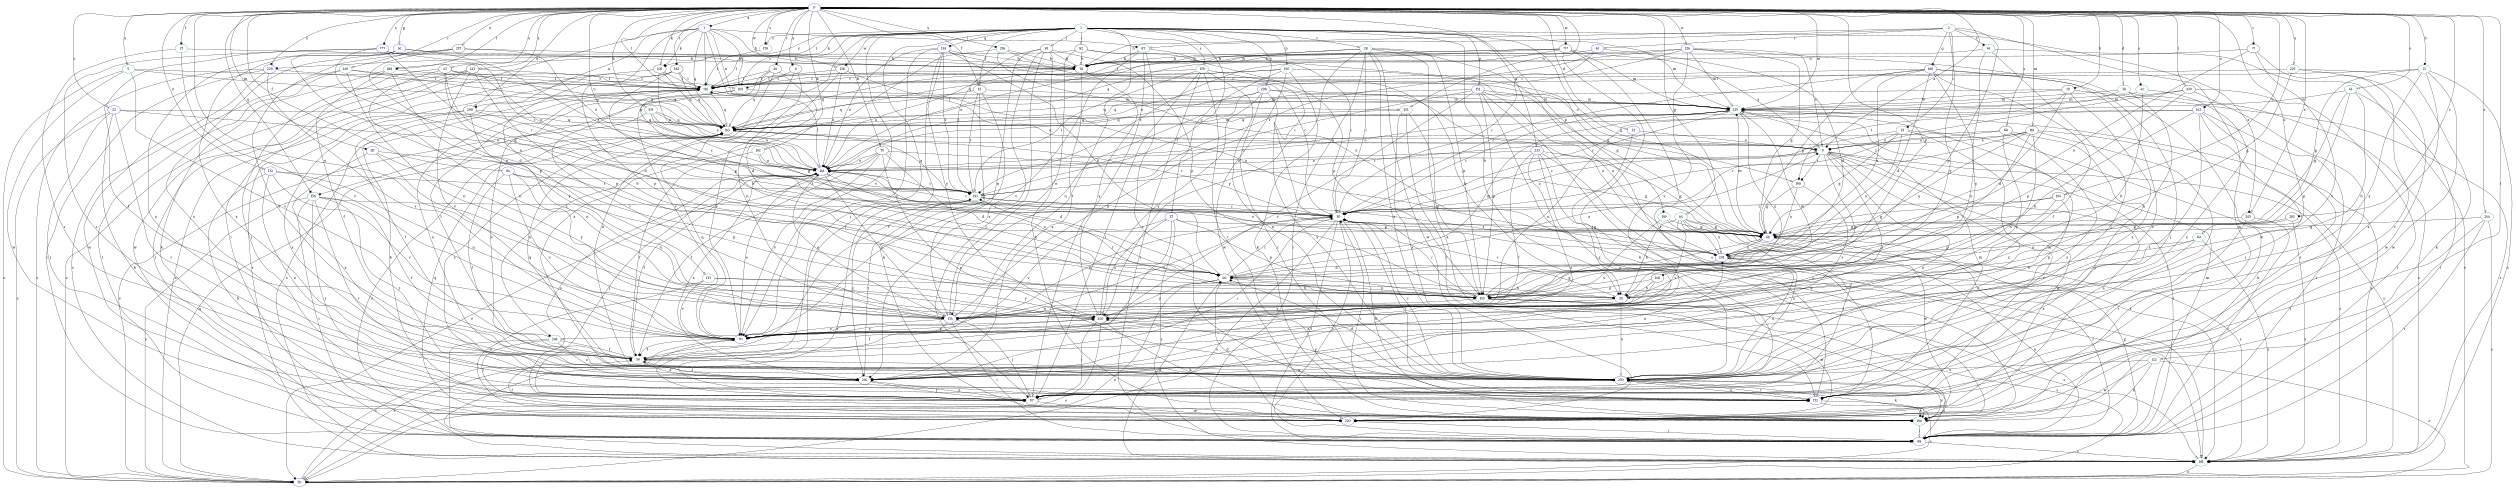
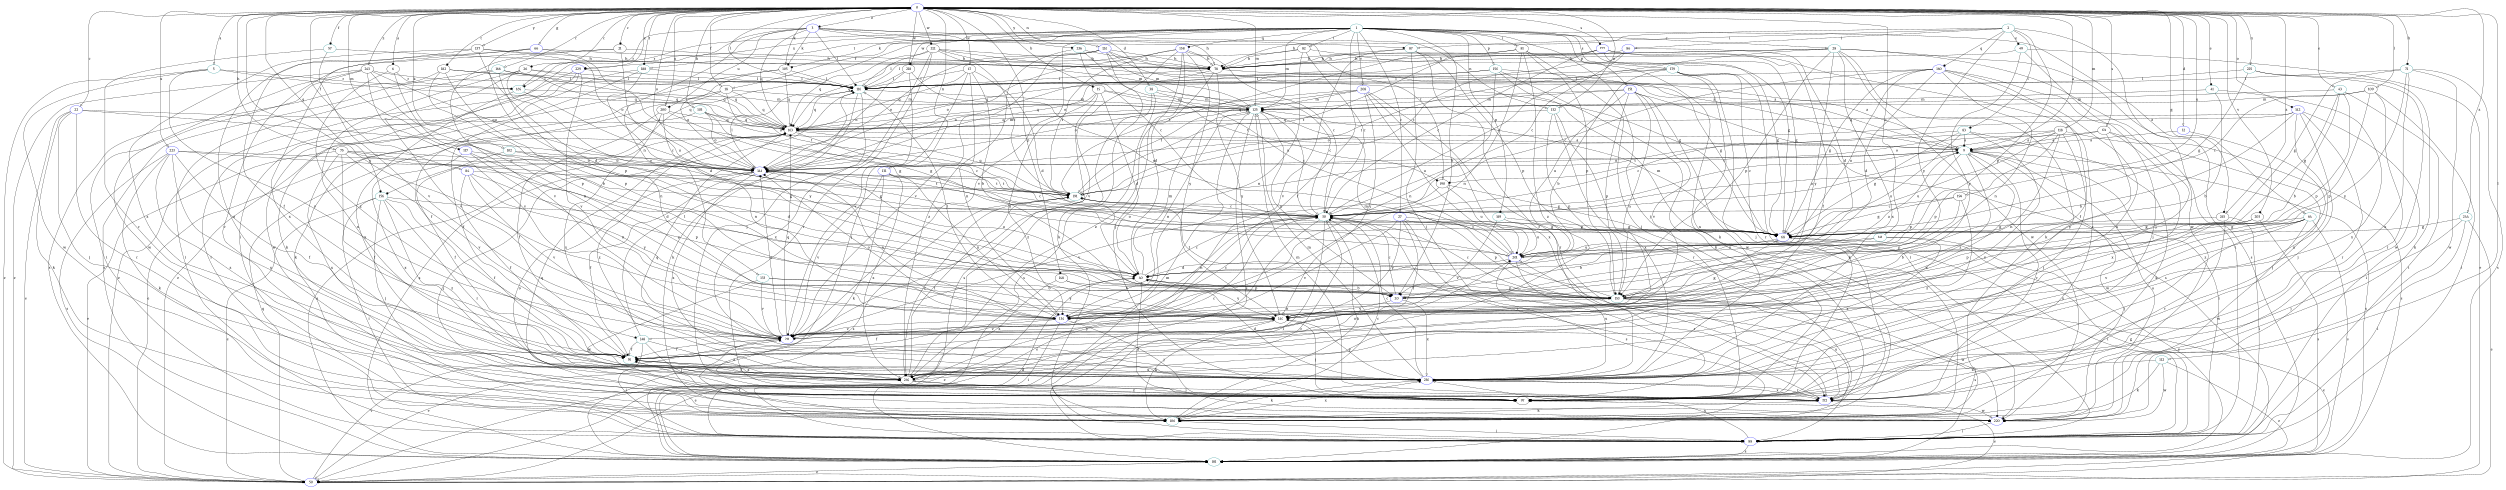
  strict digraph {
    fontname=Merriweather
    node [color=teal fontname=Merriweather]
    edge [arrowhead=onormal fontname=Merriweather]
    0 [color=blue]
    3 [color=blue]
    5
    6 [color=black]
    9
    19 [color=black]
    21 [color=black]
    22 [color=blue]
    26 [color=black]
    32 [color=blue]
    38
    41
    43
    47 [color=black]
    n15 [color=blue label=84]
    57
    n17 [color=black label=18]
    64
    66 [color=blue]
    71
    75 [color=black]
    102
    103
    105 [color=black]
    109 [color=black]
    112
    116
    117 [color=blue]
    118 [color=black]
    125
    126 [color=blue]
    131 [color=blue]
    132
    141
    142 [color=blue]
    144 [color=blue]
    148 [color=black]
    156
    166
    174 [color=black]
    177 [color=blue]
-   178
    182 [color=black]
    188
    194 [color=black]
    200 [color=black]
    203 [color=black]
    212 [color=black]
    218 [color=black]
    223 [color=blue]
    225
    229 [color=blue]
    236
    237 [color=black]
    240 [color=black]
    243 [color=black]
    244
    245 [color=black]
    169
    78 [color=black]
    87
    88 [color=blue]
    133
    163 [color=black]
    190 [color=black]
    211 [color=blue]
    220 [color=blue]
    50 [color=blue]
    134 [color=blue]
    248
    153
    172 [color=blue]
    181
    40 [color=black]
    201 [color=blue]
    97 [color=black]
    106
    230 [color=blue]
    249 [color=black]
    30
    20 [color=blue]
    68 [color=blue]
    59
    191
    1
    27 [color=blue]
    28
    81 [color=black]
    82 [color=black]
    149
    150
    151 [color=blue]
    158 [color=blue]
    179
    208 [color=blue]
    2
    49
    83
    86 [color=blue]
    160 [color=blue]
    0 -> 3 [arrowhead=dot label=a]
    0 -> 5 [label=a]
    0 -> 6 [arrowhead=dot label=a]
    0 -> 9 [arrowhead=dot label=a]
    0 -> 19 [arrowhead=dot label=b]
    0 -> 21 [arrowhead=dot label=c]
    0 -> 22 [label=c]
    0 -> 26 [arrowhead=dot label=c]
    0 -> 32 [label=d]
    0 -> 38 [label=d]
    0 -> 41 [arrowhead=dot label=e]
    0 -> 43 [label=e]
    0 -> 47 [label=e]
    0 -> n15 [label=f]
    0 -> 57 [arrowhead=dot label=f]
    0 -> n17 [label=f]
    0 -> 64 [label=g]
    0 -> 66 [label=g]
    0 -> 71 [arrowhead=dot label=h]
    0 -> 75 [label=h]
    0 -> 102 [label=k]
    0 -> 103 [label=k]
    0 -> 105 [label=k]
    0 -> 109 [label=l]
    0 -> 112 [label=l]
    0 -> 116 [arrowhead=dot label=l]
    0 -> 117 [arrowhead=dot label=m]
    0 -> 118 [label=m]
    0 -> 125 [label=m]
    0 -> 126 [label=n]
    0 -> 131 [label=n]
    0 -> 132 [label=n]
    0 -> 141 [label=o]
    0 -> 142 [arrowhead=dot label=o]
    0 -> 144 [arrowhead=dot label=o]
    0 -> 148 [arrowhead=dot label=p]
    0 -> 156 [arrowhead=dot label=q]
    0 -> 166 [label=r]
    0 -> 174 [label=s]
    0 -> 177 [arrowhead=dot label=s]
-   0 -> 178 [arrowhead=dot label=s]
    0 -> 182 [arrowhead=dot label=t]
    0 -> 188 [arrowhead=dot label=t]
    0 -> 194 [label=u]
    0 -> 200 [label=u]
    0 -> 203 [arrowhead=dot label=v]
    0 -> 212 [arrowhead=dot label=w]
    0 -> 218 [label=w]
    0 -> 223 [label=x]
    0 -> 225 [label=x]
    0 -> 229 [arrowhead=dot label=x]
    0 -> 236 [arrowhead=dot label=y]
    0 -> 237 [label=y]
    0 -> 240 [label=y]
    0 -> 243 [label=z]
    0 -> 244 [label=z]
    0 -> 245 [label=z]
    3 -> 105 [arrowhead=dot label=k]
    3 -> 116 [arrowhead=dot label=l]
    3 -> 132 [label=n]
    3 -> 200 [arrowhead=dot label=u]
    3 -> 169 [label=r]
    3 -> 78 [label=h]
    3 -> 87 [arrowhead=dot label=i]
    3 -> 88 [label=i]
    3 -> 133 [label=n]
    3 -> 163 [arrowhead=dot label=q]
    3 -> 190 [label=t]
    5 -> 169 [label=r]
    5 -> 163 [label=q]
    5 -> 211 [arrowhead=dot label=v]
    5 -> 220 [arrowhead=dot label=w]
    5 -> 50 [label=e]
    6 -> 169 [arrowhead=dot label=r]
    6 -> 134 [arrowhead=dot label=n]
    6 -> 248 [arrowhead=dot label=z]
    9 -> 144 [arrowhead=dot label=o]
    9 -> 88 [label=i]
    9 -> 190 [arrowhead=dot label=t]
    9 -> 220 [arrowhead=dot label=w]
    9 -> 248 [label=z]
    9 -> 153 [arrowhead=dot label=p]
    9 -> 172 [arrowhead=dot label=r]
    9 -> 181 [label=s]
    19 -> 125 [label=m]
    19 -> 163 [arrowhead=dot label=q]
    19 -> 190 [arrowhead=dot label=t]
    19 -> 134 [arrowhead=dot label=n]
    19 -> 181 [label=s]
    19 -> 40 [arrowhead=dot label=d]
    21 -> 78 [label=h]
    21 -> 211 [label=v]
    21 -> 172 [label=r]
    21 -> 201 [label=u]
    22 -> 144 [label=o]
    22 -> 163 [label=q]
    22 -> 50 [arrowhead=dot label=e]
    22 -> 172 [label=r]
    22 -> 97 [arrowhead=dot label=j]
    22 -> 106 [arrowhead=dot label=k]
    26 -> 116 [label=l]
    26 -> 163 [label=q]
    26 -> 211 [label=v]
    26 -> 40 [label=d]
    26 -> 230 [arrowhead=dot label=x]
    32 -> 9 [arrowhead=dot label=a]
    32 -> 249 [arrowhead=dot label=z]
    38 -> 125 [label=m]
    38 -> 181 [arrowhead=dot label=s]
    38 -> 249 [label=z]
    38 -> 30 [label=c]
    41 -> 125 [arrowhead=dot label=m]
    41 -> 230 [arrowhead=dot label=x]
    41 -> 20 [label=b]
    43 -> 125 [arrowhead=dot label=m]
    43 -> 88 [arrowhead=dot label=i]
    43 -> 153 [label=p]
    43 -> 20 [label=b]
    43 -> 68 [label=g]
    47 -> 116 [label=l]
    47 -> 163 [arrowhead=dot label=q]
    47 -> 134 [arrowhead=dot label=n]
    47 -> 40 [arrowhead=dot label=d]
    47 -> 97 [arrowhead=dot label=j]
    47 -> 20 [label=b]
    n15 -> 240 [arrowhead=dot label=y]
    n15 -> 211 [label=v]
    n15 -> 153 [label=p]
    n15 -> 59 [label=f]
    n15 -> 191 [arrowhead=dot label=t]
    57 -> 78 [arrowhead=dot label=h]
    57 -> 211 [label=v]
    57 -> 172 [arrowhead=dot label=r]
    n17 -> 125 [label=m]
    n17 -> 163 [label=q]
    n17 -> 106 [arrowhead=dot label=k]
    n17 -> 59 [arrowhead=dot label=f]
    n17 -> 191 [label=t]
    64 -> 211 [arrowhead=dot label=v]
    64 -> 220 [label=w]
    64 -> 181 [label=s]
    64 -> 97 [label=j]
    64 -> 230 [arrowhead=dot label=x]
    64 -> 20 [label=b]
    64 -> 68 [label=g]
    66 -> 78 [arrowhead=dot label=h]
    66 -> 153 [label=p]
    66 -> 230 [arrowhead=dot label=x]
    66 -> 249 [arrowhead=dot label=z]
    66 -> 191 [arrowhead=dot label=t]
    71 -> 116 [label=l]
    71 -> 240 [arrowhead=dot label=y]
    71 -> 220 [arrowhead=dot label=w]
    71 -> 181 [label=s]
    71 -> 230 [label=x]
    71 -> 68 [arrowhead=dot label=g]
    75 -> 144 [label=o]
    75 -> 211 [arrowhead=dot label=v]
    75 -> 50 [arrowhead=dot label=e]
    75 -> 40 [arrowhead=dot label=d]
    75 -> 230 [arrowhead=dot label=x]
    75 -> 68 [arrowhead=dot label=g]
    75 -> 59 [arrowhead=dot label=f]
    102 -> 144 [label=o]
    102 -> 40 [label=d]
    102 -> 59 [label=f]
    103 -> 9 [arrowhead=dot label=a]
    103 -> 144 [label=o]
    103 -> 163 [arrowhead=dot label=q]
    103 -> 50 [label=e]
    103 -> 68 [arrowhead=dot label=g]
    105 -> 116 [arrowhead=dot label=l]
    105 -> 144 [label=o]
    105 -> 163 [label=q]
    105 -> 50 [arrowhead=dot label=e]
    109 -> 125 [arrowhead=dot label=m]
    109 -> 88 [label=i]
    109 -> 153 [label=p]
    109 -> 172 [arrowhead=dot label=r]
    109 -> 30 [label=c]
    112 -> 220 [label=w]
    112 -> 50 [label=e]
    112 -> 106 [label=k]
    112 -> 230 [arrowhead=dot label=x]
    116 -> 125 [label=m]
    116 -> 163 [label=q]
    116 -> 181 [label=s]
    116 -> 106 [arrowhead=dot label=k]
    116 -> 230 [arrowhead=dot label=x]
    117 -> 144 [arrowhead=dot label=o]
    117 -> 240 [label=y]
    117 -> 134 [label=n]
    117 -> 230 [label=x]
    118 -> 9 [arrowhead=dot label=a]
    118 -> 134 [label=n]
    118 -> 153 [label=p]
    118 -> 181 [arrowhead=dot label=s]
    118 -> 201 [label=u]
    118 -> 97 [label=j]
    118 -> 30 [arrowhead=dot label=c]
    118 -> 191 [label=t]
    125 -> 163 [label=q]
    125 -> 134 [arrowhead=dot label=n]
    125 -> 181 [label=s]
    125 -> 30 [label=c]
    125 -> 20 [arrowhead=dot label=x]
    126 -> 9 [label=a]
    126 -> 125 [label=m]
    126 -> 144 [arrowhead=dot label=o]
    126 -> 78 [arrowhead=dot label=h]
    126 -> 163 [arrowhead=dot label=q]
    126 -> 211 [arrowhead=dot label=v]
    126 -> 106 [label=k]
    126 -> 68 [arrowhead=dot label=g]
    131 -> 211 [arrowhead=dot label=v]
    131 -> 134 [label=n]
    131 -> 106 [label=k]
    131 -> 249 [label=z]
    131 -> 191 [arrowhead=dot label=t]
    132 -> 163 [arrowhead=dot label=q]
    132 -> 153 [arrowhead=dot label=p]
    132 -> 172 [label=r]
    132 -> 230 [arrowhead=dot label=x]
    141 -> 181 [label=s]
    141 -> 201 [label=u]
    141 -> 230 [arrowhead=dot label=x]
    141 -> 20 [label=b]
    142 -> 144 [label=o]
    142 -> 88 [arrowhead=dot label=i]
    142 -> 163 [arrowhead=dot label=q]
    142 -> 172 [arrowhead=dot label=r]
    142 -> 97 [label=j]
    142 -> 230 [arrowhead=dot label=x]
    142 -> 20 [label=b]
    144 -> 116 [arrowhead=dot label=l]
    144 -> 134 [label=n]
    144 -> 97 [arrowhead=dot label=j]
    144 -> 249 [arrowhead=dot label=z]
    144 -> 30 [arrowhead=dot label=c]
    144 -> 59 [arrowhead=dot label=f]
    144 -> 191 [arrowhead=dot label=t]
    148 -> 153 [arrowhead=dot label=p]
    148 -> 249 [arrowhead=dot label=z]
    148 -> 20 [arrowhead=dot label=b]
    156 -> 88 [label=i]
    156 -> 50 [label=e]
    156 -> 172 [arrowhead=dot label=r]
    156 -> 97 [label=j]
    156 -> 249 [label=z]
    156 -> 30 [arrowhead=dot label=c]
    156 -> 59 [label=f]
    166 -> 116 [label=l]
    166 -> 88 [label=i]
    166 -> 163 [label=q]
    166 -> 134 [label=n]
    166 -> 181 [label=s]
    174 -> 9 [arrowhead=dot label=a]
    174 -> 144 [label=o]
    174 -> 240 [label=y]
    174 -> 97 [arrowhead=dot label=j]
    174 -> 230 [arrowhead=dot label=x]
    177 -> 78 [arrowhead=dot label=h]
    177 -> 172 [label=r]
    177 -> 30 [arrowhead=dot label=c]
    177 -> 68 [label=g]
    177 -> 59 [arrowhead=dot label=f]
    177 -> 191 [label=t]
-   178 -> 116 [label=l]
    182 -> 116 [arrowhead=dot label=l]
    182 -> 163 [label=q]
    182 -> 153 [label=p]
    182 -> 181 [arrowhead=dot label=s]
    182 -> 20 [arrowhead=dot label=b]
    188 -> 116 [label=l]
    188 -> 240 [label=y]
    188 -> 106 [label=k]
    188 -> 59 [arrowhead=dot label=f]
    194 -> 153 [label=p]
    194 -> 249 [arrowhead=dot label=z]
    194 -> 30 [label=c]
    194 -> 68 [arrowhead=dot label=g]
    200 -> 163 [arrowhead=dot label=q]
    200 -> 134 [label=n]
    200 -> 230 [arrowhead=dot label=x]
    200 -> 68 [arrowhead=dot label=g]
    200 -> 59 [label=f]
    203 -> 153 [label=p]
    203 -> 181 [label=s]
    203 -> 68 [arrowhead=dot label=g]
    212 -> 9 [label=a]
    212 -> 116 [label=l]
    212 -> 125 [label=m]
    212 -> 78 [arrowhead=dot label=h]
    212 -> 163 [arrowhead=dot label=q]
    212 -> 172 [label=r]
    212 -> 97 [arrowhead=dot label=j]
    212 -> 191 [arrowhead=dot label=t]
    218 -> 116 [arrowhead=dot label=l]
    218 -> 144 [arrowhead=dot label=o]
    218 -> 211 [arrowhead=dot label=v]
    218 -> 201 [label=u]
    223 -> 144 [label=o]
    223 -> 181 [arrowhead=dot label=s]
    223 -> 106 [arrowhead=dot label=k]
    223 -> 230 [label=x]
    223 -> 249 [arrowhead=dot label=z]
    223 -> 68 [arrowhead=dot label=g]
    223 -> 59 [arrowhead=dot label=f]
    225 -> 116 [label=l]
    225 -> 220 [arrowhead=dot label=w]
    225 -> 106 [arrowhead=dot label=k]
    225 -> 68 [label=g]
    229 -> 116 [arrowhead=dot label=l]
    229 -> 88 [label=i]
    229 -> 211 [arrowhead=dot label=v]
    229 -> 220 [arrowhead=dot label=w]
    229 -> 50 [label=e]
    236 -> 78 [arrowhead=dot label=h]
    236 -> 201 [label=u]
    236 -> 249 [arrowhead=dot label=z]
    236 -> 30 [arrowhead=dot label=c]
    237 -> 144 [label=o]
    237 -> 78 [arrowhead=dot label=h]
    237 -> 40 [arrowhead=dot label=d]
    237 -> 249 [label=z]
    237 -> 59 [arrowhead=dot label=f]
    240 -> 211 [arrowhead=dot label=v]
    240 -> 50 [label=e]
    240 -> 97 [label=j]
    240 -> 106 [arrowhead=dot label=k]
    243 -> 116 [label=l]
    243 -> 144 [arrowhead=dot label=o]
    243 -> 88 [label=i]
    243 -> 211 [arrowhead=dot label=v]
    243 -> 220 [arrowhead=dot label=w]
    243 -> 50 [arrowhead=dot label=e]
    243 -> 153 [arrowhead=dot label=p]
    244 -> 88 [label=i]
    244 -> 50 [arrowhead=dot label=e]
    244 -> 97 [label=j]
    244 -> 68 [arrowhead=dot label=g]
    245 -> 88 [label=i]
    245 -> 172 [arrowhead=dot label=r]
    245 -> 68 [arrowhead=dot label=g]
    169 -> 125 [arrowhead=dot label=m]
    169 -> 230 [label=x]
    169 -> 30 [arrowhead=dot label=c]
    78 -> 9 [label=a]
    78 -> 116 [arrowhead=dot label=l]
    78 -> 144 [arrowhead=dot label=o]
    78 -> 240 [label=y]
    78 -> 249 [arrowhead=dot label=z]
    87 -> 78 [label=h]
    87 -> 211 [label=v]
    87 -> 153 [label=p]
    87 -> 172 [label=r]
    87 -> 97 [label=j]
    88 -> 125 [label=m]
    88 -> 181 [label=s]
    88 -> 201 [label=u]
    88 -> 230 [label=x]
    88 -> 30 [label=c]
    88 -> 68 [label=g]
    133 -> 240 [arrowhead=dot label=y]
    133 -> 211 [label=v]
    133 -> 220 [arrowhead=dot label=w]
    133 -> 20 [label=b]
    163 -> 9 [label=a]
    163 -> 125 [label=m]
    163 -> 181 [arrowhead=dot label=s]
    163 -> 249 [arrowhead=dot label=z]
    163 -> 30 [label=c]
    190 -> 211 [label=v]
    190 -> 201 [arrowhead=dot label=u]
    190 -> 68 [label=g]
    211 -> 144 [arrowhead=dot label=o]
    211 -> 240 [arrowhead=dot label=y]
    211 -> 163 [arrowhead=dot label=q]
    211 -> 50 [label=e]
    211 -> 59 [arrowhead=dot label=f]
    220 -> 9 [label=a]
    220 -> 88 [arrowhead=dot label=i]
    220 -> 163 [arrowhead=dot label=q]
    220 -> 40 [label=d]
    220 -> 59 [arrowhead=dot label=f]
    50 -> 163 [arrowhead=dot label=q]
    50 -> 211 [arrowhead=dot label=v]
    134 -> 116 [label=l]
    134 -> 144 [arrowhead=dot label=o]
    134 -> 88 [arrowhead=dot label=i]
    134 -> 211 [label=v]
    134 -> 97 [label=j]
    134 -> 30 [label=c]
    134 -> 68 [label=g]
    134 -> 59 [arrowhead=dot label=f]
    248 -> 116 [arrowhead=dot label=l]
    248 -> 88 [label=i]
    248 -> 97 [label=j]
    248 -> 249 [arrowhead=dot label=z]
    248 -> 59 [label=f]
    153 -> 125 [label=m]
    153 -> 220 [arrowhead=dot label=w]
    153 -> 50 [arrowhead=dot label=e]
    153 -> 134 [arrowhead=dot label=n]
    153 -> 181 [label=s]
    153 -> 30 [label=c]
    153 -> 191 [arrowhead=dot label=t]
    172 -> 125 [label=m]
    172 -> 50 [arrowhead=dot label=e]
    172 -> 106 [arrowhead=dot label=k]
    172 -> 230 [label=x]
    172 -> 30 [arrowhead=dot label=c]
    181 -> 50 [arrowhead=dot label=e]
    181 -> 40 [arrowhead=dot label=d]
    40 -> 9 [arrowhead=dot label=a]
    40 -> 125 [label=m]
    40 -> 144 [label=o]
    40 -> 240 [label=y]
    40 -> 50 [label=e]
    40 -> 153 [label=p]
    40 -> 30 [label=c]
    40 -> 20 [arrowhead=dot label=b]
    201 -> 144 [arrowhead=dot label=o]
    201 -> 172 [arrowhead=dot label=r]
    201 -> 40 [label=d]
    201 -> 191 [label=t]
    97 -> 144 [label=o]
    97 -> 220 [label=w]
    97 -> 249 [label=z]
    106 -> 88 [label=i]
    106 -> 230 [arrowhead=dot label=x]
    106 -> 30 [arrowhead=dot label=c]
    230 -> 125 [label=m]
    230 -> 240 [arrowhead=dot label=y]
    230 -> 163 [label=q]
    230 -> 172 [arrowhead=dot label=r]
    230 -> 40 [arrowhead=dot label=d]
    230 -> 201 [label=u]
    230 -> 106 [arrowhead=dot label=k]
    230 -> 30 [label=c]
    249 -> 9 [label=a]
    249 -> 201 [arrowhead=dot label=u]
    249 -> 97 [arrowhead=dot label=j]
    249 -> 30 [arrowhead=dot label=c]
    249 -> 59 [arrowhead=dot label=f]
    249 -> 191 [arrowhead=dot label=t]
    30 -> 9 [label=a]
    30 -> 88 [arrowhead=dot label=i]
    30 -> 50 [arrowhead=dot label=e]
    30 -> 134 [label=n]
    30 -> 106 [label=k]
    30 -> 68 [arrowhead=dot label=g]
    20 -> 240 [arrowhead=dot label=y]
    20 -> 230 [label=x]
    20 -> 30 [arrowhead=dot label=c]
    68 -> 125 [arrowhead=dot label=m]
    68 -> 88 [arrowhead=dot label=i]
    68 -> 201 [label=u]
    59 -> 230 [label=x]
    59 -> 249 [arrowhead=dot label=z]
    191 -> 163 [label=q]
    191 -> 181 [arrowhead=dot label=s]
    191 -> 249 [arrowhead=dot label=z]
    191 -> 30 [label=c]
    1 -> n17 [label=f]
    1 -> 105 [arrowhead=dot label=k]
    1 -> 125 [label=m]
    1 -> 156 [arrowhead=dot label=q]
-   1 -> 178 [label=s]
    1 -> 188 [label=t]
    1 -> 218 [arrowhead=dot label=w]
    1 -> 229 [arrowhead=dot label=x]
    1 -> 245 [arrowhead=dot label=z]
    1 -> 169 [arrowhead=dot label=r]
    1 -> 211 [arrowhead=dot label=v]
    1 -> 97 [label=j]
    1 -> 20 [arrowhead=dot label=b]
    1 -> 68 [label=g]
    1 -> 59 [arrowhead=dot label=f]
    1 -> 27 [label=c]
    1 -> 28 [label=c]
    1 -> 81 [label=i]
    1 -> 82 [label=i]
    1 -> 149 [arrowhead=dot label=p]
    1 -> 150 [label=p]
    1 -> 151 [label=p]
    1 -> 158 [arrowhead=dot label=q]
    1 -> 179 [label=s]
    1 -> 208 [label=v]
    27 -> 240 [label=y]
    27 -> 211 [label=v]
    27 -> 153 [label=p]
    27 -> 181 [label=s]
    27 -> 68 [arrowhead=dot label=g]
    27 -> 59 [label=f]
    28 -> 144 [label=o]
    28 -> 240 [arrowhead=dot label=y]
    28 -> 78 [label=h]
    28 -> 88 [label=i]
    28 -> 220 [arrowhead=dot label=w]
    28 -> 153 [arrowhead=dot label=p]
    28 -> 181 [label=s]
    28 -> 106 [arrowhead=dot label=k]
    28 -> 230 [arrowhead=dot label=x]
    28 -> 30 [label=c]
    81 -> 78 [label=h]
    81 -> 134 [label=n]
    81 -> 153 [label=p]
    81 -> 97 [arrowhead=dot label=j]
    81 -> 106 [arrowhead=dot label=k]
    81 -> 249 [arrowhead=dot label=z]
    81 -> 191 [arrowhead=dot label=t]
    82 -> 116 [label=l]
    82 -> 78 [label=h]
    82 -> 134 [label=n]
    82 -> 30 [label=c]
    82 -> 68 [arrowhead=dot label=g]
    149 -> 211 [arrowhead=dot label=v]
    149 -> 201 [label=u]
    149 -> 68 [arrowhead=dot label=g]
    150 -> 116 [arrowhead=dot label=l]
    150 -> 163 [arrowhead=dot label=q]
    150 -> 220 [label=w]
    150 -> 134 [arrowhead=dot label=n]
    150 -> 106 [arrowhead=dot label=k]
    150 -> 68 [label=g]
    151 -> 125 [arrowhead=dot label=m]
    151 -> 163 [label=q]
    151 -> 211 [label=v]
    151 -> 134 [label=n]
    151 -> 153 [arrowhead=dot label=p]
    151 -> 181 [label=s]
    151 -> 201 [label=u]
    151 -> 106 [arrowhead=dot label=k]
    158 -> 144 [arrowhead=dot label=o]
    158 -> 240 [arrowhead=dot label=y]
    158 -> 78 [label=h]
    158 -> 211 [arrowhead=dot label=v]
    158 -> 40 [label=d]
    158 -> 97 [label=j]
    158 -> 30 [label=c]
    158 -> 191 [label=t]
    179 -> 116 [arrowhead=dot label=l]
    179 -> 88 [label=i]
    179 -> 172 [arrowhead=dot label=r]
    179 -> 97 [label=j]
    179 -> 230 [arrowhead=dot label=x]
    179 -> 20 [arrowhead=dot label=b]
    179 -> 191 [label=t]
    208 -> 125 [arrowhead=dot label=m]
    208 -> 144 [arrowhead=dot label=o]
    208 -> 240 [label=y]
    208 -> 172 [arrowhead=dot label=r]
    208 -> 201 [arrowhead=dot label=u]
    208 -> 230 [label=x]
    208 -> 191 [label=t]
    2 -> 240 [label=y]
    2 -> 78 [arrowhead=dot label=h]
    2 -> 87 [label=i]
    2 -> 220 [label=w]
    2 -> 153 [label=p]
    2 -> 49 [arrowhead=dot label=e]
    2 -> 83 [arrowhead=dot label=i]
    2 -> 86 [label=i]
    2 -> 160 [arrowhead=dot label=q]
    49 -> 240 [arrowhead=dot label=y]
    49 -> 78 [arrowhead=dot label=h]
    49 -> 50 [label=e]
    49 -> 97 [arrowhead=dot label=j]
    83 -> 9 [arrowhead=dot label=a]
    83 -> 201 [label=u]
    83 -> 106 [label=k]
    83 -> 249 [arrowhead=dot label=z]
    83 -> 30 [arrowhead=dot label=c]
    83 -> 68 [arrowhead=dot label=g]
    86 -> 78 [arrowhead=dot label=h]
    86 -> 40 [arrowhead=dot label=d]
    86 -> 30 [label=c]
    86 -> 191 [label=t]
    160 -> 116 [label=l]
    160 -> 134 [arrowhead=dot label=n]
    160 -> 40 [arrowhead=dot label=d]
    160 -> 201 [arrowhead=dot label=u]
    160 -> 97 [arrowhead=dot label=j]
    160 -> 230 [arrowhead=dot label=x]
    160 -> 30 [arrowhead=dot label=c]
    160 -> 68 [label=g]
    160 -> 59 [label=f]
  }
